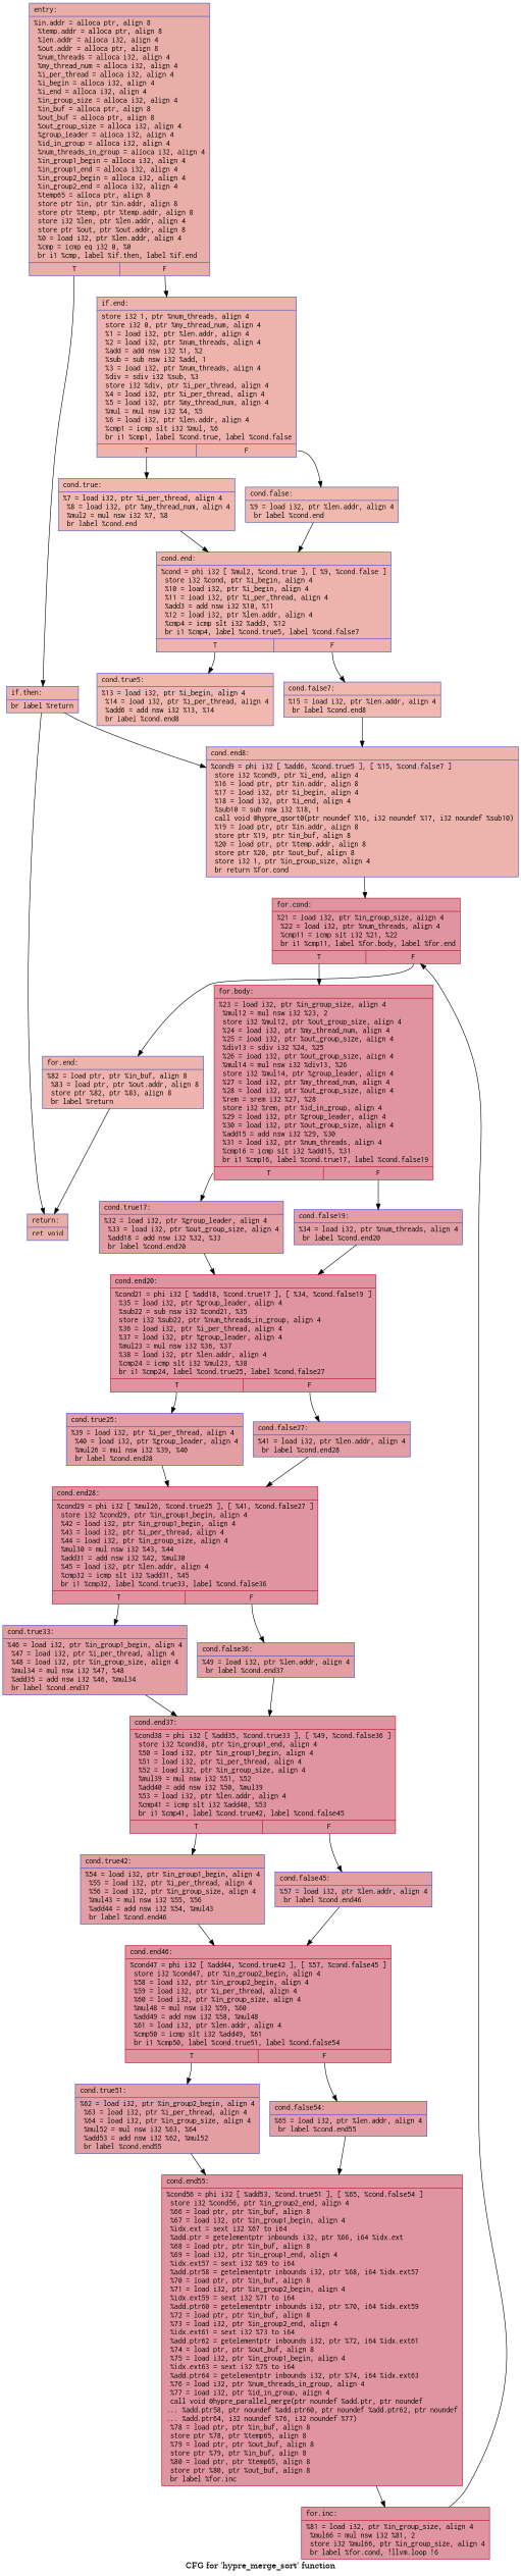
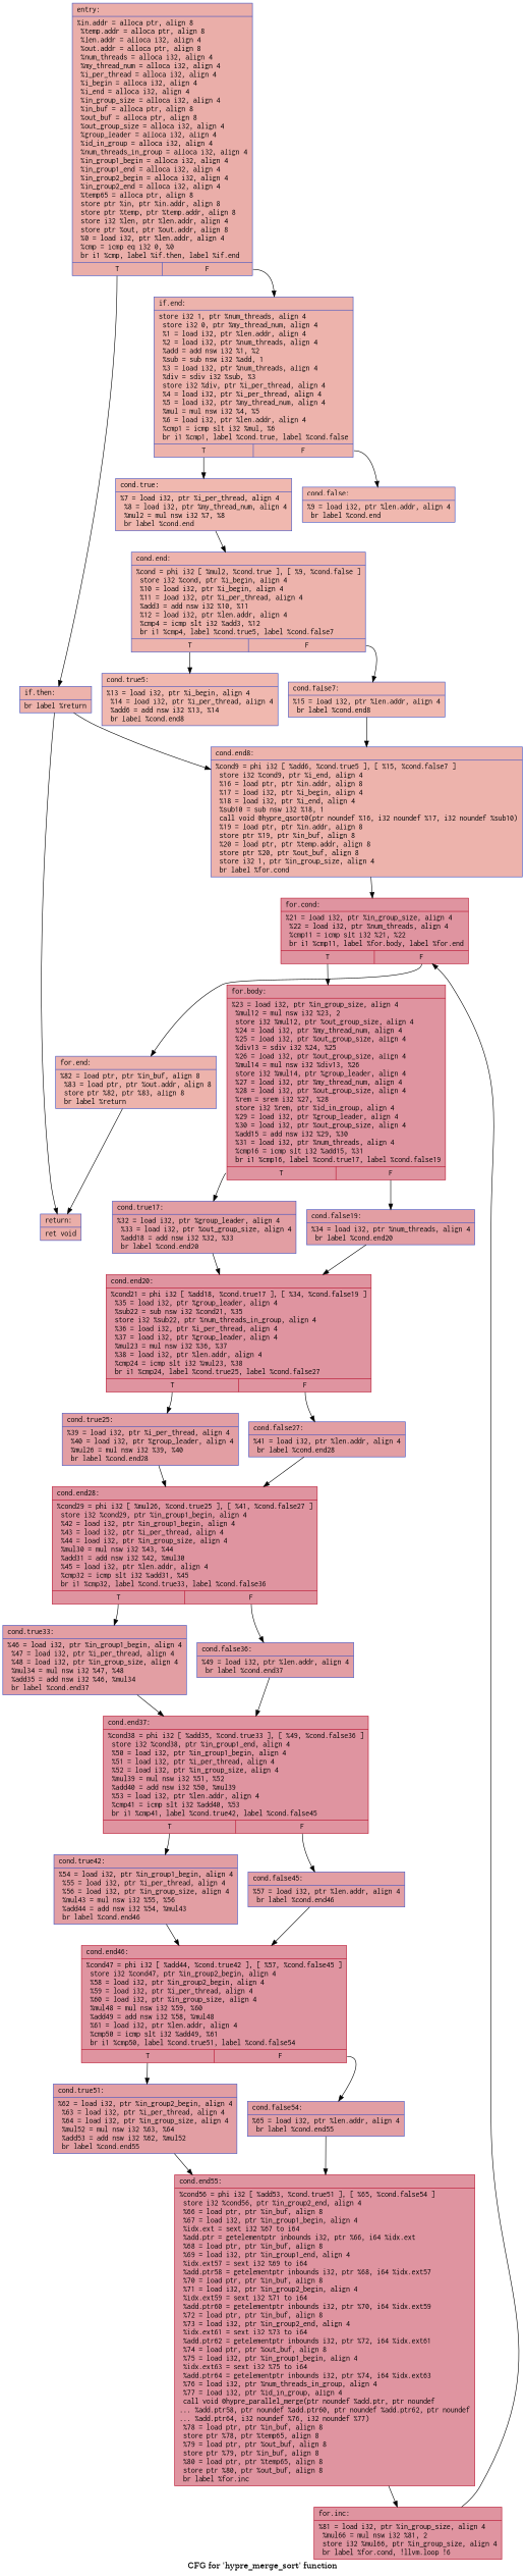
  digraph {
    label="CFG for 'hypre_merge_sort' function"
    node [color="#3d50c3ff" fillcolor="#be242e70" fontname=Courier shape=record style=filled]
    n1 [fillcolor="#d0473d70" label="{entry:\l|  %in.addr = alloca ptr, align 8\l  %temp.addr = alloca ptr, align 8\l  %len.addr = alloca i32, align 4\l  %out.addr = alloca ptr, align 8\l  %num_threads = alloca i32, align 4\l  %my_thread_num = alloca i32, align 4\l  %i_per_thread = alloca i32, align 4\l  %i_begin = alloca i32, align 4\l  %i_end = alloca i32, align 4\l  %in_group_size = alloca i32, align 4\l  %in_buf = alloca ptr, align 8\l  %out_buf = alloca ptr, align 8\l  %out_group_size = alloca i32, align 4\l  %group_leader = alloca i32, align 4\l  %id_in_group = alloca i32, align 4\l  %num_threads_in_group = alloca i32, align 4\l  %in_group1_begin = alloca i32, align 4\l  %in_group1_end = alloca i32, align 4\l  %in_group2_begin = alloca i32, align 4\l  %in_group2_end = alloca i32, align 4\l  %temp65 = alloca ptr, align 8\l  store ptr %in, ptr %in.addr, align 8\l  store ptr %temp, ptr %temp.addr, align 8\l  store i32 %len, ptr %len.addr, align 4\l  store ptr %out, ptr %out.addr, align 8\l  %0 = load i32, ptr %len.addr, align 4\l  %cmp = icmp eq i32 0, %0\l  br i1 %cmp, label %if.then, label %if.end\l|{<s0>T|<s1>F}}"]
    n2 [fillcolor="#d6524470" label="{if.then:\l|  br label %return\l}"]
    n3 [fillcolor="#d6524470" label="{if.end:\l|  store i32 1, ptr %num_threads, align 4\l  store i32 0, ptr %my_thread_num, align 4\l  %1 = load i32, ptr %len.addr, align 4\l  %2 = load i32, ptr %num_threads, align 4\l  %add = add nsw i32 %1, %2\l  %sub = sub nsw i32 %add, 1\l  %3 = load i32, ptr %num_threads, align 4\l  %div = sdiv i32 %sub, %3\l  store i32 %div, ptr %i_per_thread, align 4\l  %4 = load i32, ptr %i_per_thread, align 4\l  %5 = load i32, ptr %my_thread_num, align 4\l  %mul = mul nsw i32 %4, %5\l  %6 = load i32, ptr %len.addr, align 4\l  %cmp1 = icmp slt i32 %mul, %6\l  br i1 %cmp1, label %cond.true, label %cond.false\l|{<s0>T|<s1>F}}"]
    n4 [fillcolor="#d0473d70" label="{return:\l|  ret void\l}"]
-   n5 [fillcolor="#d6524470" label="{cond.end8:\l|  %cond9 = phi i32 [ %add6, %cond.true5 ], [ %15, %cond.false7 ]\l  store i32 %cond9, ptr %i_end, align 4\l  %16 = load ptr, ptr %in.addr, align 8\l  %17 = load i32, ptr %i_begin, align 4\l  %18 = load i32, ptr %i_end, align 4\l  %sub10 = sub nsw i32 %18, 1\l  call void @hypre_qsort0(ptr noundef %16, i32 noundef %17, i32 noundef %sub10)\l  %19 = load ptr, ptr %in.addr, align 8\l  store ptr %19, ptr %in_buf, align 8\l  %20 = load ptr, ptr %temp.addr, align 8\l  store ptr %20, ptr %out_buf, align 8\l  store i32 1, ptr %in_group_size, align 4\l  br return %for.cond\l}"]
+   n5 [fillcolor="#d6524470" label="{cond.end8:\l|  %cond9 = phi i32 [ %add6, %cond.true5 ], [ %15, %cond.false7 ]\l  store i32 %cond9, ptr %i_end, align 4\l  %16 = load ptr, ptr %in.addr, align 8\l  %17 = load i32, ptr %i_begin, align 4\l  %18 = load i32, ptr %i_end, align 4\l  %sub10 = sub nsw i32 %18, 1\l  call void @hypre_qsort0(ptr noundef %16, i32 noundef %17, i32 noundef %sub10)\l  %19 = load ptr, ptr %in.addr, align 8\l  store ptr %19, ptr %in_buf, align 8\l  %20 = load ptr, ptr %temp.addr, align 8\l  store ptr %20, ptr %out_buf, align 8\l  store i32 1, ptr %in_group_size, align 4\l  br label %for.cond\l}"]
    n6 [fillcolor="#dc5d4a70" label="{cond.true:\l|  %7 = load i32, ptr %i_per_thread, align 4\l  %8 = load i32, ptr %my_thread_num, align 4\l  %mul2 = mul nsw i32 %7, %8\l  br label %cond.end\l}"]
    n7 [fillcolor="#dc5d4a70" label="{cond.false:\l|  %9 = load i32, ptr %len.addr, align 4\l  br label %cond.end\l}"]
    n8 [fillcolor="#d6524470" label="{cond.end:\l|  %cond = phi i32 [ %mul2, %cond.true ], [ %9, %cond.false ]\l  store i32 %cond, ptr %i_begin, align 4\l  %10 = load i32, ptr %i_begin, align 4\l  %11 = load i32, ptr %i_per_thread, align 4\l  %add3 = add nsw i32 %10, %11\l  %12 = load i32, ptr %len.addr, align 4\l  %cmp4 = icmp slt i32 %add3, %12\l  br i1 %cmp4, label %cond.true5, label %cond.false7\l|{<s0>T|<s1>F}}"]
    n9 [fillcolor="#dc5d4a70" label="{cond.true5:\l|  %13 = load i32, ptr %i_begin, align 4\l  %14 = load i32, ptr %i_per_thread, align 4\l  %add6 = add nsw i32 %13, %14\l  br label %cond.end8\l}"]
    n10 [fillcolor="#dc5d4a70" label="{cond.false7:\l|  %15 = load i32, ptr %len.addr, align 4\l  br label %cond.end8\l}"]
    n11 [color="#b70d28ff" fillcolor="#b70d2870" label="{for.cond:\l|  %21 = load i32, ptr %in_group_size, align 4\l  %22 = load i32, ptr %num_threads, align 4\l  %cmp11 = icmp slt i32 %21, %22\l  br i1 %cmp11, label %for.body, label %for.end\l|{<s0>T|<s1>F}}"]
    n12 [color="#b70d28ff" fillcolor="#b70d2870" label="{for.body:\l|  %23 = load i32, ptr %in_group_size, align 4\l  %mul12 = mul nsw i32 %23, 2\l  store i32 %mul12, ptr %out_group_size, align 4\l  %24 = load i32, ptr %my_thread_num, align 4\l  %25 = load i32, ptr %out_group_size, align 4\l  %div13 = sdiv i32 %24, %25\l  %26 = load i32, ptr %out_group_size, align 4\l  %mul14 = mul nsw i32 %div13, %26\l  store i32 %mul14, ptr %group_leader, align 4\l  %27 = load i32, ptr %my_thread_num, align 4\l  %28 = load i32, ptr %out_group_size, align 4\l  %rem = srem i32 %27, %28\l  store i32 %rem, ptr %id_in_group, align 4\l  %29 = load i32, ptr %group_leader, align 4\l  %30 = load i32, ptr %out_group_size, align 4\l  %add15 = add nsw i32 %29, %30\l  %31 = load i32, ptr %num_threads, align 4\l  %cmp16 = icmp slt i32 %add15, %31\l  br i1 %cmp16, label %cond.true17, label %cond.false19\l|{<s0>T|<s1>F}}"]
    n13 [fillcolor="#d6524470" label="{for.end:\l|  %82 = load ptr, ptr %in_buf, align 8\l  %83 = load ptr, ptr %out.addr, align 8\l  store ptr %82, ptr %83, align 8\l  br label %return\l}"]
    n14 [label="{cond.true17:\l|  %32 = load i32, ptr %group_leader, align 4\l  %33 = load i32, ptr %out_group_size, align 4\l  %add18 = add nsw i32 %32, %33\l  br label %cond.end20\l}"]
    n15 [label="{cond.false19:\l|  %34 = load i32, ptr %num_threads, align 4\l  br label %cond.end20\l}"]
    n16 [color="#b70d28ff" fillcolor="#b70d2870" label="{cond.end20:\l|  %cond21 = phi i32 [ %add18, %cond.true17 ], [ %34, %cond.false19 ]\l  %35 = load i32, ptr %group_leader, align 4\l  %sub22 = sub nsw i32 %cond21, %35\l  store i32 %sub22, ptr %num_threads_in_group, align 4\l  %36 = load i32, ptr %i_per_thread, align 4\l  %37 = load i32, ptr %group_leader, align 4\l  %mul23 = mul nsw i32 %36, %37\l  %38 = load i32, ptr %len.addr, align 4\l  %cmp24 = icmp slt i32 %mul23, %38\l  br i1 %cmp24, label %cond.true25, label %cond.false27\l|{<s0>T|<s1>F}}"]
    n17 [label="{cond.true25:\l|  %39 = load i32, ptr %i_per_thread, align 4\l  %40 = load i32, ptr %group_leader, align 4\l  %mul26 = mul nsw i32 %39, %40\l  br label %cond.end28\l}"]
    n18 [label="{cond.false27:\l|  %41 = load i32, ptr %len.addr, align 4\l  br label %cond.end28\l}"]
    n19 [color="#b70d28ff" fillcolor="#b70d2870" label="{cond.end28:\l|  %cond29 = phi i32 [ %mul26, %cond.true25 ], [ %41, %cond.false27 ]\l  store i32 %cond29, ptr %in_group1_begin, align 4\l  %42 = load i32, ptr %in_group1_begin, align 4\l  %43 = load i32, ptr %i_per_thread, align 4\l  %44 = load i32, ptr %in_group_size, align 4\l  %mul30 = mul nsw i32 %43, %44\l  %add31 = add nsw i32 %42, %mul30\l  %45 = load i32, ptr %len.addr, align 4\l  %cmp32 = icmp slt i32 %add31, %45\l  br i1 %cmp32, label %cond.true33, label %cond.false36\l|{<s0>T|<s1>F}}"]
    n20 [label="{cond.true33:\l|  %46 = load i32, ptr %in_group1_begin, align 4\l  %47 = load i32, ptr %i_per_thread, align 4\l  %48 = load i32, ptr %in_group_size, align 4\l  %mul34 = mul nsw i32 %47, %48\l  %add35 = add nsw i32 %46, %mul34\l  br label %cond.end37\l}"]
    n21 [label="{cond.false36:\l|  %49 = load i32, ptr %len.addr, align 4\l  br label %cond.end37\l}"]
    n22 [color="#b70d28ff" fillcolor="#b70d2870" label="{cond.end37:\l|  %cond38 = phi i32 [ %add35, %cond.true33 ], [ %49, %cond.false36 ]\l  store i32 %cond38, ptr %in_group1_end, align 4\l  %50 = load i32, ptr %in_group1_begin, align 4\l  %51 = load i32, ptr %i_per_thread, align 4\l  %52 = load i32, ptr %in_group_size, align 4\l  %mul39 = mul nsw i32 %51, %52\l  %add40 = add nsw i32 %50, %mul39\l  %53 = load i32, ptr %len.addr, align 4\l  %cmp41 = icmp slt i32 %add40, %53\l  br i1 %cmp41, label %cond.true42, label %cond.false45\l|{<s0>T|<s1>F}}"]
    n23 [label="{cond.true42:\l|  %54 = load i32, ptr %in_group1_begin, align 4\l  %55 = load i32, ptr %i_per_thread, align 4\l  %56 = load i32, ptr %in_group_size, align 4\l  %mul43 = mul nsw i32 %55, %56\l  %add44 = add nsw i32 %54, %mul43\l  br label %cond.end46\l}"]
    n24 [label="{cond.false45:\l|  %57 = load i32, ptr %len.addr, align 4\l  br label %cond.end46\l}"]
    n25 [color="#b70d28ff" fillcolor="#b70d2870" label="{cond.end46:\l|  %cond47 = phi i32 [ %add44, %cond.true42 ], [ %57, %cond.false45 ]\l  store i32 %cond47, ptr %in_group2_begin, align 4\l  %58 = load i32, ptr %in_group2_begin, align 4\l  %59 = load i32, ptr %i_per_thread, align 4\l  %60 = load i32, ptr %in_group_size, align 4\l  %mul48 = mul nsw i32 %59, %60\l  %add49 = add nsw i32 %58, %mul48\l  %61 = load i32, ptr %len.addr, align 4\l  %cmp50 = icmp slt i32 %add49, %61\l  br i1 %cmp50, label %cond.true51, label %cond.false54\l|{<s0>T|<s1>F}}"]
    n26 [label="{cond.true51:\l|  %62 = load i32, ptr %in_group2_begin, align 4\l  %63 = load i32, ptr %i_per_thread, align 4\l  %64 = load i32, ptr %in_group_size, align 4\l  %mul52 = mul nsw i32 %63, %64\l  %add53 = add nsw i32 %62, %mul52\l  br label %cond.end55\l}"]
    n27 [label="{cond.false54:\l|  %65 = load i32, ptr %len.addr, align 4\l  br label %cond.end55\l}"]
    n28 [color="#b70d28ff" fillcolor="#b70d2870" label="{cond.end55:\l|  %cond56 = phi i32 [ %add53, %cond.true51 ], [ %65, %cond.false54 ]\l  store i32 %cond56, ptr %in_group2_end, align 4\l  %66 = load ptr, ptr %in_buf, align 8\l  %67 = load i32, ptr %in_group1_begin, align 4\l  %idx.ext = sext i32 %67 to i64\l  %add.ptr = getelementptr inbounds i32, ptr %66, i64 %idx.ext\l  %68 = load ptr, ptr %in_buf, align 8\l  %69 = load i32, ptr %in_group1_end, align 4\l  %idx.ext57 = sext i32 %69 to i64\l  %add.ptr58 = getelementptr inbounds i32, ptr %68, i64 %idx.ext57\l  %70 = load ptr, ptr %in_buf, align 8\l  %71 = load i32, ptr %in_group2_begin, align 4\l  %idx.ext59 = sext i32 %71 to i64\l  %add.ptr60 = getelementptr inbounds i32, ptr %70, i64 %idx.ext59\l  %72 = load ptr, ptr %in_buf, align 8\l  %73 = load i32, ptr %in_group2_end, align 4\l  %idx.ext61 = sext i32 %73 to i64\l  %add.ptr62 = getelementptr inbounds i32, ptr %72, i64 %idx.ext61\l  %74 = load ptr, ptr %out_buf, align 8\l  %75 = load i32, ptr %in_group1_begin, align 4\l  %idx.ext63 = sext i32 %75 to i64\l  %add.ptr64 = getelementptr inbounds i32, ptr %74, i64 %idx.ext63\l  %76 = load i32, ptr %num_threads_in_group, align 4\l  %77 = load i32, ptr %id_in_group, align 4\l  call void @hypre_parallel_merge(ptr noundef %add.ptr, ptr noundef\l... %add.ptr58, ptr noundef %add.ptr60, ptr noundef %add.ptr62, ptr noundef\l... %add.ptr64, i32 noundef %76, i32 noundef %77)\l  %78 = load ptr, ptr %in_buf, align 8\l  store ptr %78, ptr %temp65, align 8\l  %79 = load ptr, ptr %out_buf, align 8\l  store ptr %79, ptr %in_buf, align 8\l  %80 = load ptr, ptr %temp65, align 8\l  store ptr %80, ptr %out_buf, align 8\l  br label %for.inc\l}"]
    n29 [color="#b70d28ff" fillcolor="#b70d2870" label="{for.inc:\l|  %81 = load i32, ptr %in_group_size, align 4\l  %mul66 = mul nsw i32 %81, 2\l  store i32 %mul66, ptr %in_group_size, align 4\l  br label %for.cond, !llvm.loop !6\l}"]
    n1 -> n2 [tailport=s0]
    n1 -> n3 [tailport=s1]
    n2 -> n4
    n2 -> n5
    n3 -> n6 [tailport=s0]
    n3 -> n7 [tailport=s1]
    n5 -> n11
    n6 -> n8
-   n7 -> n8
    n8 -> n9 [tailport=s0]
    n8 -> n10 [tailport=s1]
    n10 -> n5
    n11 -> n12 [tailport=s0]
    n11 -> n13 [tailport=s1]
    n12 -> n14 [tailport=s0]
    n12 -> n15 [tailport=s1]
    n13 -> n4
    n14 -> n16
    n15 -> n16
    n16 -> n17 [tailport=s0]
    n16 -> n18 [tailport=s1]
    n17 -> n19
    n18 -> n19
    n19 -> n20 [tailport=s0]
    n19 -> n21 [tailport=s1]
    n20 -> n22
    n21 -> n22
    n22 -> n23 [tailport=s0]
    n22 -> n24 [tailport=s1]
    n23 -> n25
    n24 -> n25
    n25 -> n26 [tailport=s0]
    n25 -> n27 [tailport=s1]
    n26 -> n28
    n27 -> n28
    n28 -> n29
    n29 -> n11
  }
